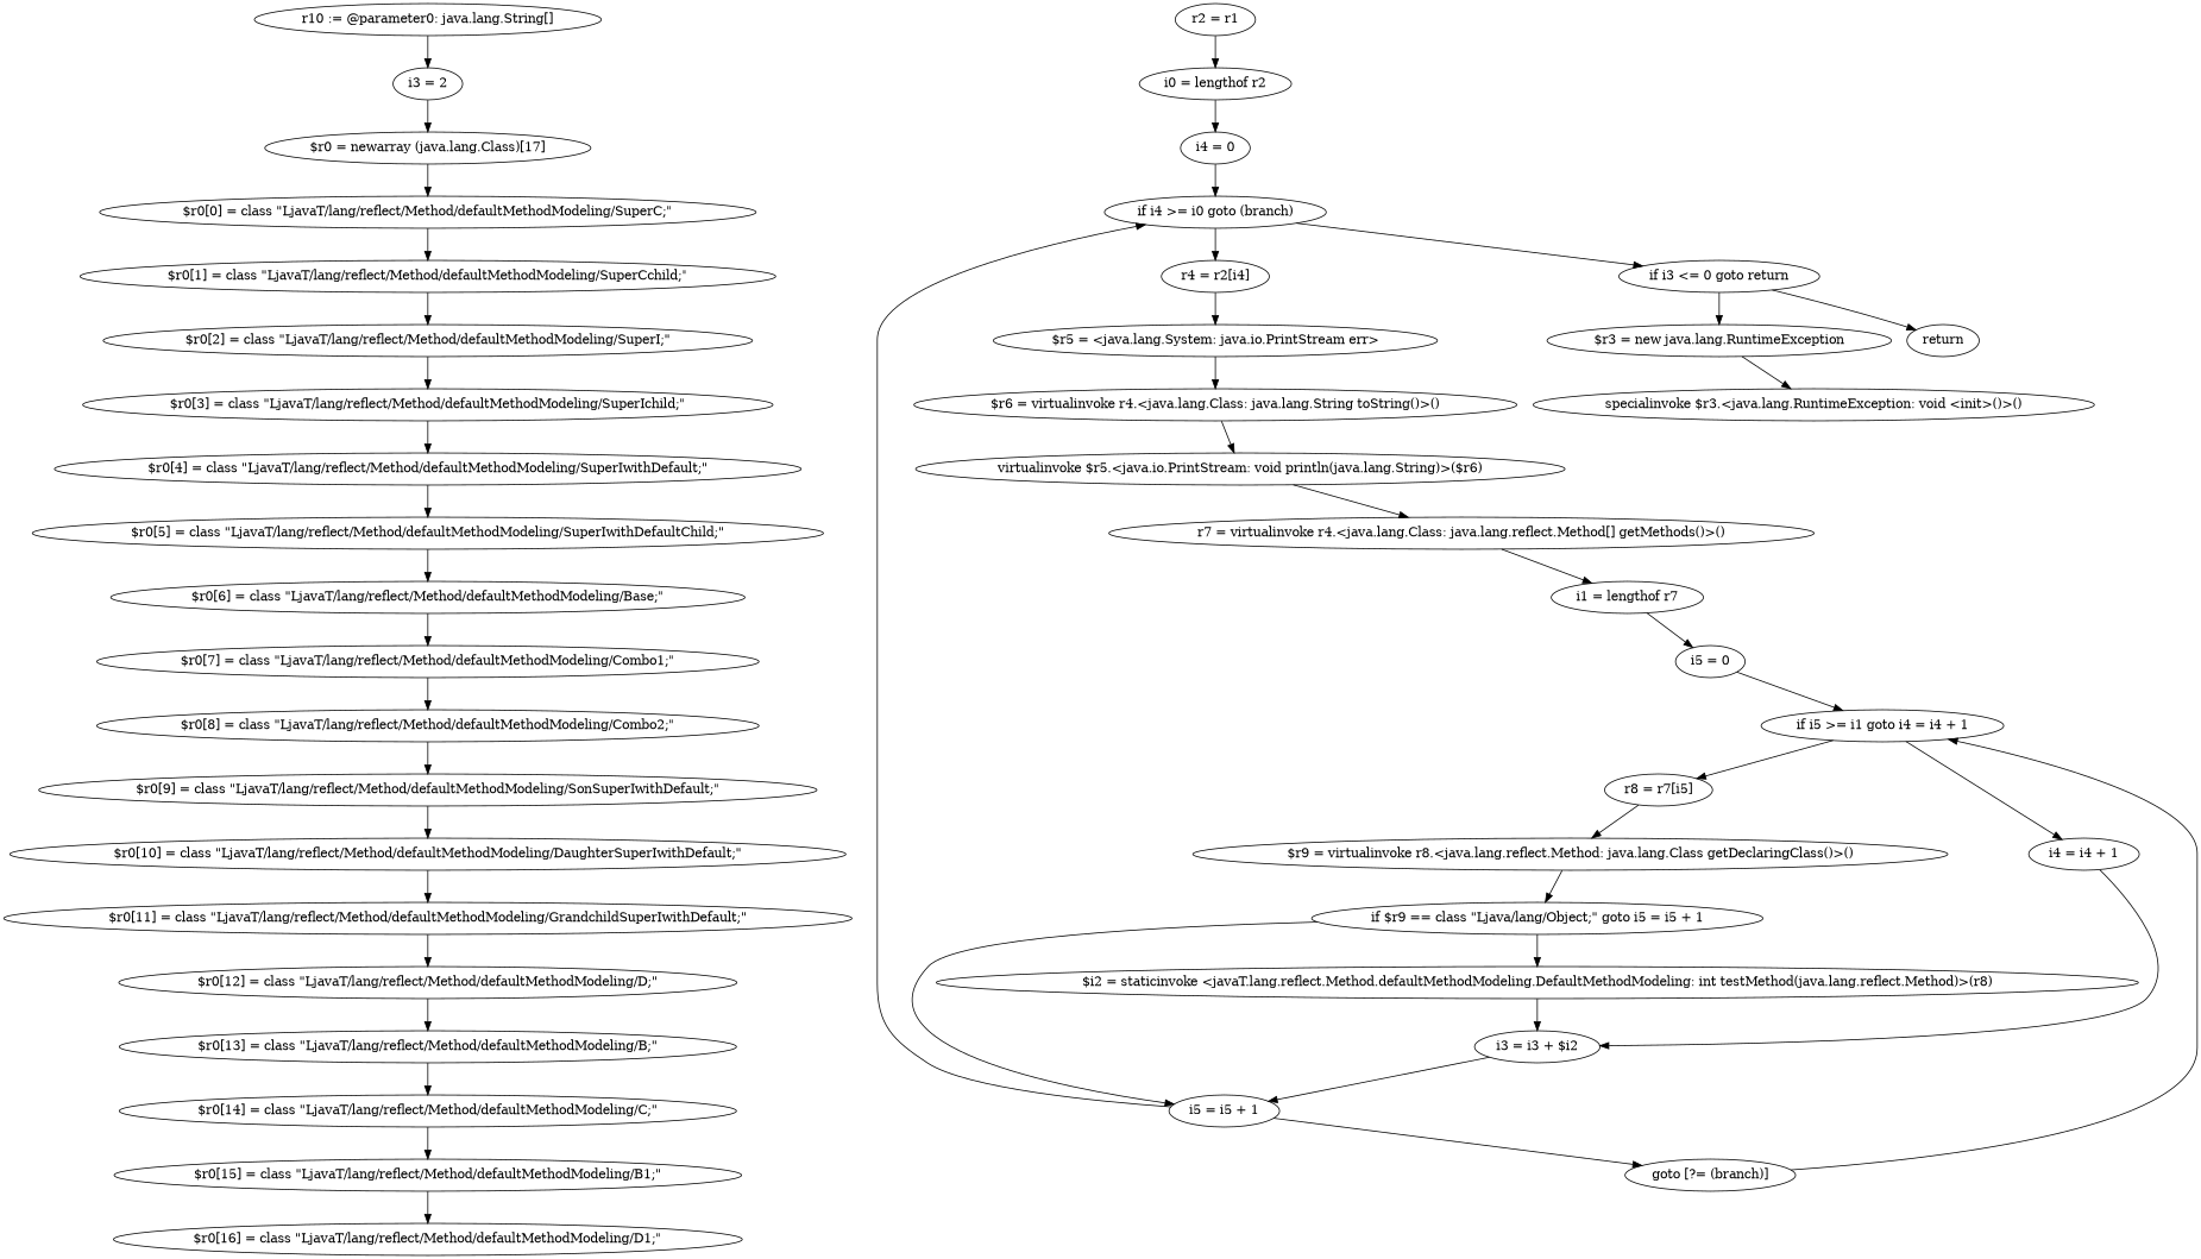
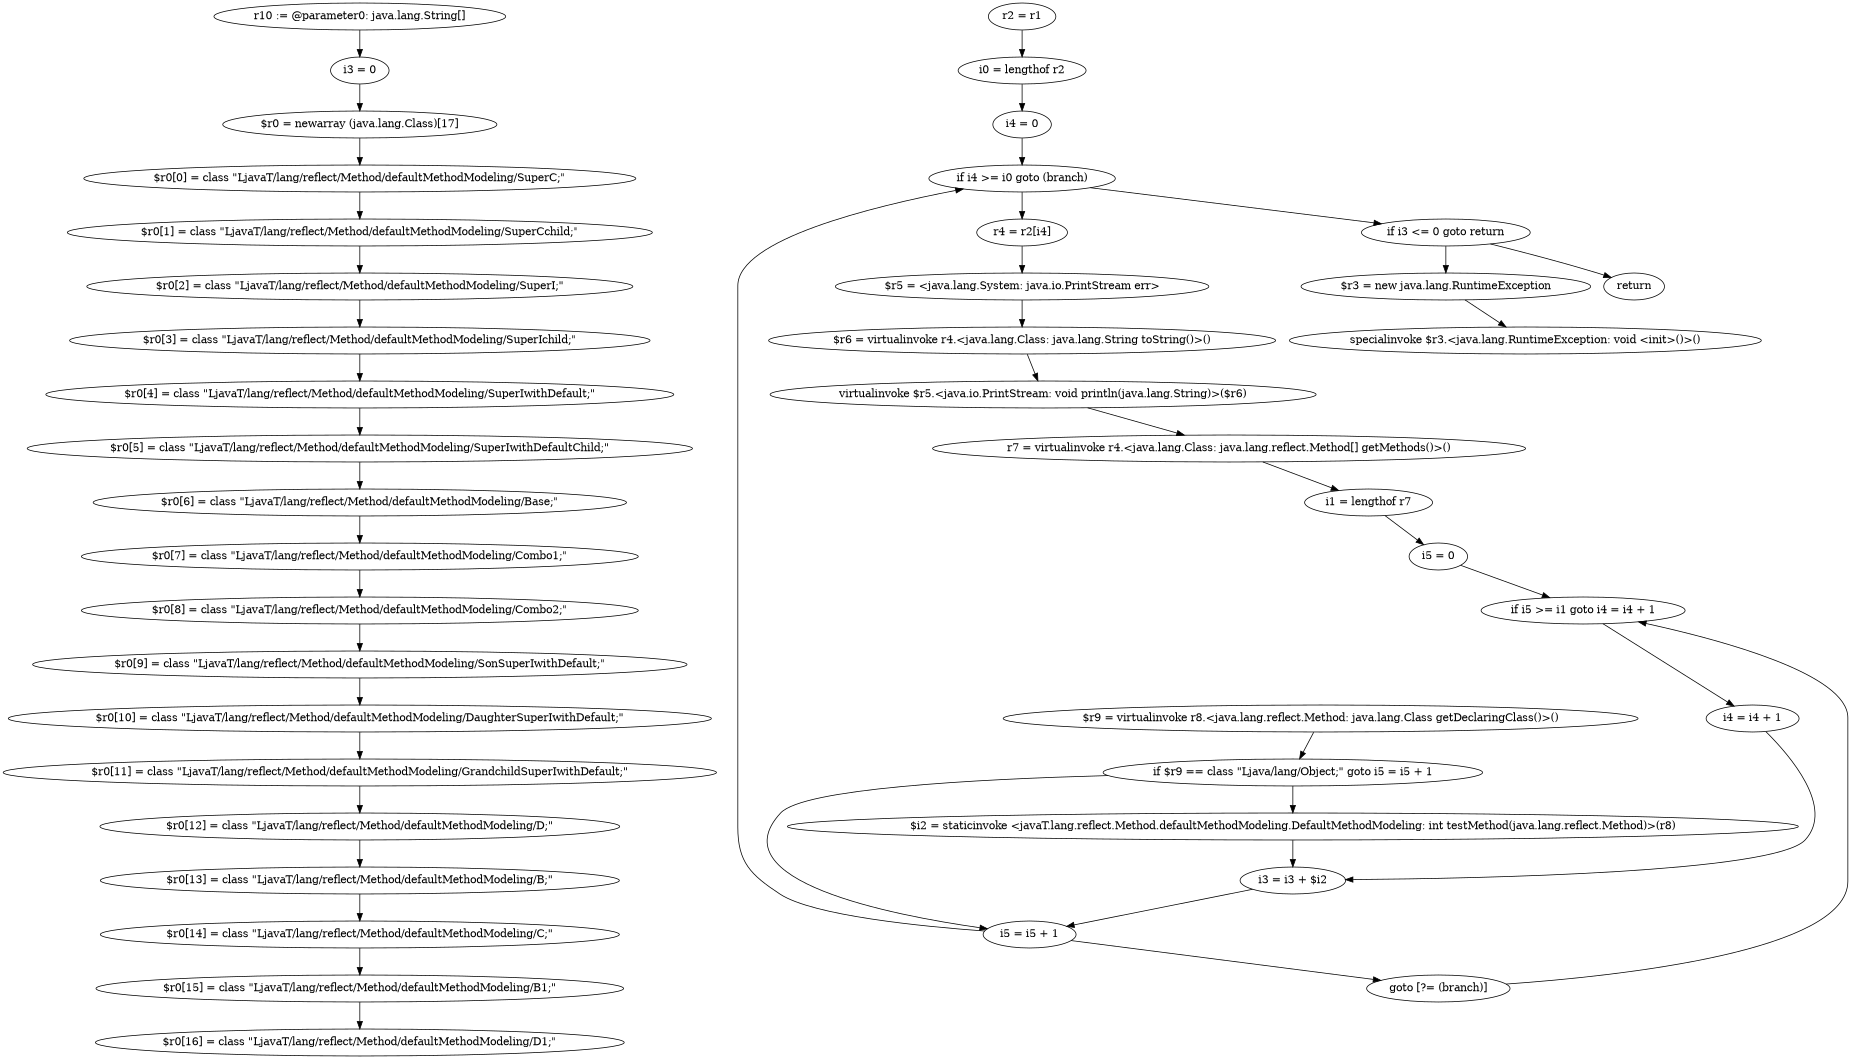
  digraph {
    "r10 := @parameter0: java.lang.String[]"
-   "i3 = 0" [label="i3 = 2"]
+   "i3 = 0"
    "$r0 = newarray (java.lang.Class)[17]"
    "$r0[0] = class \"LjavaT/lang/reflect/Method/defaultMethodModeling/SuperC;\""
    "$r0[1] = class \"LjavaT/lang/reflect/Method/defaultMethodModeling/SuperCchild;\""
    "$r0[2] = class \"LjavaT/lang/reflect/Method/defaultMethodModeling/SuperI;\""
    "$r0[3] = class \"LjavaT/lang/reflect/Method/defaultMethodModeling/SuperIchild;\""
    "$r0[4] = class \"LjavaT/lang/reflect/Method/defaultMethodModeling/SuperIwithDefault;\""
    "$r0[5] = class \"LjavaT/lang/reflect/Method/defaultMethodModeling/SuperIwithDefaultChild;\""
    "$r0[6] = class \"LjavaT/lang/reflect/Method/defaultMethodModeling/Base;\""
    "$r0[7] = class \"LjavaT/lang/reflect/Method/defaultMethodModeling/Combo1;\""
    "$r0[8] = class \"LjavaT/lang/reflect/Method/defaultMethodModeling/Combo2;\""
    "$r0[9] = class \"LjavaT/lang/reflect/Method/defaultMethodModeling/SonSuperIwithDefault;\""
    "$r0[10] = class \"LjavaT/lang/reflect/Method/defaultMethodModeling/DaughterSuperIwithDefault;\""
    "$r0[11] = class \"LjavaT/lang/reflect/Method/defaultMethodModeling/GrandchildSuperIwithDefault;\""
    "$r0[12] = class \"LjavaT/lang/reflect/Method/defaultMethodModeling/D;\""
    "$r0[13] = class \"LjavaT/lang/reflect/Method/defaultMethodModeling/B;\""
    "$r0[14] = class \"LjavaT/lang/reflect/Method/defaultMethodModeling/C;\""
    "$r0[15] = class \"LjavaT/lang/reflect/Method/defaultMethodModeling/B1;\""
    "$r0[16] = class \"LjavaT/lang/reflect/Method/defaultMethodModeling/D1;\""
    "r2 = r1"
    "i0 = lengthof r2"
    "i4 = 0"
    "if i4 >= i0 goto (branch)"
    "r4 = r2[i4]"
    "if i3 <= 0 goto return"
    "$r5 = <java.lang.System: java.io.PrintStream err>"
    "$r3 = new java.lang.RuntimeException"
    return
    "$r6 = virtualinvoke r4.<java.lang.Class: java.lang.String toString()>()"
    "virtualinvoke $r5.<java.io.PrintStream: void println(java.lang.String)>($r6)"
    "r7 = virtualinvoke r4.<java.lang.Class: java.lang.reflect.Method[] getMethods()>()"
    "i1 = lengthof r7"
    "i5 = 0"
    "if i5 >= i1 goto i4 = i4 + 1"
-   "r8 = r7[i5]"
    "i4 = i4 + 1"
    "$r9 = virtualinvoke r8.<java.lang.reflect.Method: java.lang.Class getDeclaringClass()>()"
    "i3 = i3 + $i2"
    "if $r9 == class \"Ljava/lang/Object;\" goto i5 = i5 + 1"
    "$i2 = staticinvoke <javaT.lang.reflect.Method.defaultMethodModeling.DefaultMethodModeling: int testMethod(java.lang.reflect.Method)>(r8)"
    "i5 = i5 + 1"
    "goto [?= (branch)]"
    "specialinvoke $r3.<java.lang.RuntimeException: void <init>()>()"
    "r10 := @parameter0: java.lang.String[]" -> "i3 = 0"
    "i3 = 0" -> "$r0 = newarray (java.lang.Class)[17]"
    "$r0 = newarray (java.lang.Class)[17]" -> "$r0[0] = class \"LjavaT/lang/reflect/Method/defaultMethodModeling/SuperC;\""
    "$r0[0] = class \"LjavaT/lang/reflect/Method/defaultMethodModeling/SuperC;\"" -> "$r0[1] = class \"LjavaT/lang/reflect/Method/defaultMethodModeling/SuperCchild;\""
    "$r0[1] = class \"LjavaT/lang/reflect/Method/defaultMethodModeling/SuperCchild;\"" -> "$r0[2] = class \"LjavaT/lang/reflect/Method/defaultMethodModeling/SuperI;\""
    "$r0[2] = class \"LjavaT/lang/reflect/Method/defaultMethodModeling/SuperI;\"" -> "$r0[3] = class \"LjavaT/lang/reflect/Method/defaultMethodModeling/SuperIchild;\""
    "$r0[3] = class \"LjavaT/lang/reflect/Method/defaultMethodModeling/SuperIchild;\"" -> "$r0[4] = class \"LjavaT/lang/reflect/Method/defaultMethodModeling/SuperIwithDefault;\""
    "$r0[4] = class \"LjavaT/lang/reflect/Method/defaultMethodModeling/SuperIwithDefault;\"" -> "$r0[5] = class \"LjavaT/lang/reflect/Method/defaultMethodModeling/SuperIwithDefaultChild;\""
    "$r0[5] = class \"LjavaT/lang/reflect/Method/defaultMethodModeling/SuperIwithDefaultChild;\"" -> "$r0[6] = class \"LjavaT/lang/reflect/Method/defaultMethodModeling/Base;\""
    "$r0[6] = class \"LjavaT/lang/reflect/Method/defaultMethodModeling/Base;\"" -> "$r0[7] = class \"LjavaT/lang/reflect/Method/defaultMethodModeling/Combo1;\""
    "$r0[7] = class \"LjavaT/lang/reflect/Method/defaultMethodModeling/Combo1;\"" -> "$r0[8] = class \"LjavaT/lang/reflect/Method/defaultMethodModeling/Combo2;\""
    "$r0[8] = class \"LjavaT/lang/reflect/Method/defaultMethodModeling/Combo2;\"" -> "$r0[9] = class \"LjavaT/lang/reflect/Method/defaultMethodModeling/SonSuperIwithDefault;\""
    "$r0[9] = class \"LjavaT/lang/reflect/Method/defaultMethodModeling/SonSuperIwithDefault;\"" -> "$r0[10] = class \"LjavaT/lang/reflect/Method/defaultMethodModeling/DaughterSuperIwithDefault;\""
    "$r0[10] = class \"LjavaT/lang/reflect/Method/defaultMethodModeling/DaughterSuperIwithDefault;\"" -> "$r0[11] = class \"LjavaT/lang/reflect/Method/defaultMethodModeling/GrandchildSuperIwithDefault;\""
    "$r0[11] = class \"LjavaT/lang/reflect/Method/defaultMethodModeling/GrandchildSuperIwithDefault;\"" -> "$r0[12] = class \"LjavaT/lang/reflect/Method/defaultMethodModeling/D;\""
    "$r0[12] = class \"LjavaT/lang/reflect/Method/defaultMethodModeling/D;\"" -> "$r0[13] = class \"LjavaT/lang/reflect/Method/defaultMethodModeling/B;\""
    "$r0[13] = class \"LjavaT/lang/reflect/Method/defaultMethodModeling/B;\"" -> "$r0[14] = class \"LjavaT/lang/reflect/Method/defaultMethodModeling/C;\""
    "$r0[14] = class \"LjavaT/lang/reflect/Method/defaultMethodModeling/C;\"" -> "$r0[15] = class \"LjavaT/lang/reflect/Method/defaultMethodModeling/B1;\""
    "$r0[15] = class \"LjavaT/lang/reflect/Method/defaultMethodModeling/B1;\"" -> "$r0[16] = class \"LjavaT/lang/reflect/Method/defaultMethodModeling/D1;\""
    "r2 = r1" -> "i0 = lengthof r2"
    "i0 = lengthof r2" -> "i4 = 0"
    "i4 = 0" -> "if i4 >= i0 goto (branch)"
    "if i4 >= i0 goto (branch)" -> "r4 = r2[i4]"
    "if i4 >= i0 goto (branch)" -> "if i3 <= 0 goto return"
    "r4 = r2[i4]" -> "$r5 = <java.lang.System: java.io.PrintStream err>"
    "if i3 <= 0 goto return" -> "$r3 = new java.lang.RuntimeException"
    "if i3 <= 0 goto return" -> return
    "$r5 = <java.lang.System: java.io.PrintStream err>" -> "$r6 = virtualinvoke r4.<java.lang.Class: java.lang.String toString()>()"
    "$r3 = new java.lang.RuntimeException" -> "specialinvoke $r3.<java.lang.RuntimeException: void <init>()>()"
    "$r6 = virtualinvoke r4.<java.lang.Class: java.lang.String toString()>()" -> "virtualinvoke $r5.<java.io.PrintStream: void println(java.lang.String)>($r6)"
    "virtualinvoke $r5.<java.io.PrintStream: void println(java.lang.String)>($r6)" -> "r7 = virtualinvoke r4.<java.lang.Class: java.lang.reflect.Method[] getMethods()>()"
    "r7 = virtualinvoke r4.<java.lang.Class: java.lang.reflect.Method[] getMethods()>()" -> "i1 = lengthof r7"
    "i1 = lengthof r7" -> "i5 = 0"
    "i5 = 0" -> "if i5 >= i1 goto i4 = i4 + 1"
-   "if i5 >= i1 goto i4 = i4 + 1" -> "r8 = r7[i5]"
    "if i5 >= i1 goto i4 = i4 + 1" -> "i4 = i4 + 1"
-   "r8 = r7[i5]" -> "$r9 = virtualinvoke r8.<java.lang.reflect.Method: java.lang.Class getDeclaringClass()>()"
    "i4 = i4 + 1" -> "i3 = i3 + $i2"
    "$r9 = virtualinvoke r8.<java.lang.reflect.Method: java.lang.Class getDeclaringClass()>()" -> "if $r9 == class \"Ljava/lang/Object;\" goto i5 = i5 + 1"
    "i3 = i3 + $i2" -> "i5 = i5 + 1"
    "if $r9 == class \"Ljava/lang/Object;\" goto i5 = i5 + 1" -> "$i2 = staticinvoke <javaT.lang.reflect.Method.defaultMethodModeling.DefaultMethodModeling: int testMethod(java.lang.reflect.Method)>(r8)"
    "if $r9 == class \"Ljava/lang/Object;\" goto i5 = i5 + 1" -> "i5 = i5 + 1"
    "$i2 = staticinvoke <javaT.lang.reflect.Method.defaultMethodModeling.DefaultMethodModeling: int testMethod(java.lang.reflect.Method)>(r8)" -> "i3 = i3 + $i2"
    "i5 = i5 + 1" -> "if i4 >= i0 goto (branch)"
    "i5 = i5 + 1" -> "goto [?= (branch)]"
    "goto [?= (branch)]" -> "if i5 >= i1 goto i4 = i4 + 1"
  }
